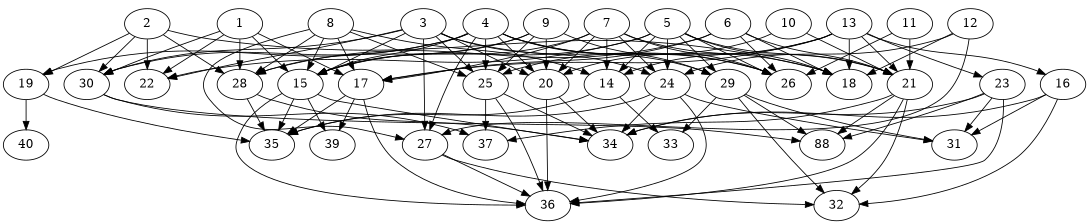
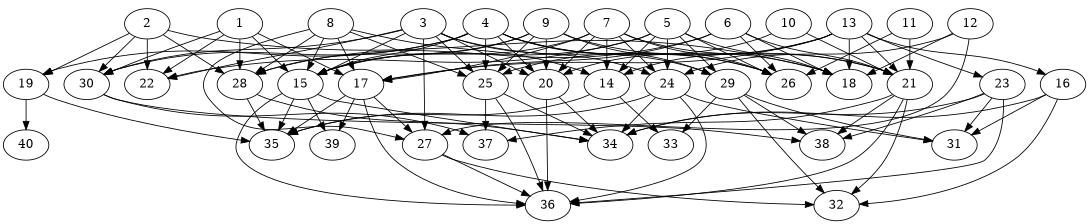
  digraph {
    node [alpha=0.17]
    1 [expect_size=31464448]
    15 [alpha=0.02 expect_size=43629568]
    17 [alpha=0.15 expect_size=6694912]
    22 [alpha=0.11 expect_size=10095616]
    28 [alpha=0.12 expect_size=23832576]
    30 [alpha=0.09 expect_size=14896128]
    35 [alpha=0.08 expect_size=28961792]
    34 [alpha=0.07 expect_size=30024704]
    36 [alpha=0.15 expect_size=6934528]
    39 [alpha=0.02 expect_size=18444288]
    37 [alpha=0.03 expect_size=28689408]
-   38 [expect_size=36205568 label=88]
+   38 [expect_size=36205568]
    2 [alpha=0.02 expect_size=19236864]
    18 [alpha=0.05 expect_size=19993600]
    19 [alpha=0.11 expect_size=32557056]
    40 [alpha=0.08 expect_size=23891968]
    3 [alpha=0.09 expect_size=19046400]
    20 [alpha=0.08 expect_size=52240384]
    24 [alpha=0.20 expect_size=31382528]
    25 [alpha=0.11 expect_size=28527616]
    26 [alpha=0.09 expect_size=33376256]
    27 [alpha=0.03 expect_size=34795520]
    31 [alpha=0.10 expect_size=34643968]
    32 [alpha=0.00 expect_size=26585088]
    4 [alpha=0.15 expect_size=26063872]
    29 [alpha=0.02 expect_size=35491840]
    33 [alpha=0.03 expect_size=51901440]
    5 [alpha=0.10 expect_size=10649600]
    14 [alpha=0.19 expect_size=7959552]
    6 [alpha=0.14 expect_size=22802432]
    21 [expect_size=17205248]
    7 [alpha=0.06 expect_size=41594880]
    8 [alpha=0.05 expect_size=41390080]
    9 [alpha=0.08 expect_size=6541312]
    10 [alpha=0.05 expect_size=46097408]
    11 [expect_size=36094976]
    12 [alpha=0.14 expect_size=29646848]
    13 [alpha=0.15 expect_size=34587648]
    16 [alpha=0.01 expect_size=20987904]
    23 [alpha=0.11 expect_size=42798080]
    1 -> 15
    1 -> 17
    1 -> 22
    1 -> 28
    1 -> 30
    15 -> 35
    15 -> 34
    15 -> 36
    15 -> 39
    17 -> 35
    17 -> 36
    17 -> 39
    28 -> 35
    28 -> 34
    30 -> 37
    30 -> 38
    2 -> 22
    2 -> 28
    2 -> 30
    2 -> 18
    2 -> 19
    19 -> 35
    19 -> 40
    3 -> 15
    3 -> 22
    3 -> 30
    3 -> 20
    3 -> 24
    3 -> 25
    3 -> 26
    3 -> 27
    20 -> 34
    20 -> 36
    24 -> 35
    24 -> 34
    24 -> 36
    24 -> 31
    25 -> 34
    25 -> 36
    25 -> 37
    27 -> 36
    27 -> 32
    4 -> 15
    4 -> 30
    4 -> 18
    4 -> 19
    4 -> 20
    4 -> 25
    4 -> 26
-   4 -> 27
+   17 -> 27
    4 -> 29
    29 -> 38
    29 -> 31
    29 -> 32
    29 -> 33
    5 -> 15
    5 -> 22
    5 -> 18
    5 -> 24
    5 -> 26
    5 -> 29
    5 -> 14
    14 -> 35
    14 -> 33
    6 -> 17
    6 -> 28
    6 -> 18
    6 -> 26
    6 -> 21
    21 -> 36
    21 -> 37
    21 -> 38
    21 -> 32
    7 -> 15
    7 -> 17
    7 -> 20
    7 -> 24
    7 -> 26
    7 -> 14
    7 -> 21
    8 -> 15
    8 -> 17
    8 -> 28
    8 -> 25
    8 -> 27
    8 -> 14
    9 -> 15
    9 -> 28
    9 -> 20
    9 -> 25
    9 -> 29
-   5 -> 21
+   9 -> 21
    10 -> 20
    10 -> 21
    11 -> 26
    11 -> 21
    12 -> 18
    12 -> 24
    12 -> 27
    13 -> 17
    13 -> 18
    13 -> 25
    13 -> 14
    13 -> 21
    13 -> 16
    13 -> 23
    16 -> 34
    16 -> 31
    16 -> 32
    23 -> 34
    23 -> 36
    23 -> 38
    23 -> 31
  }
